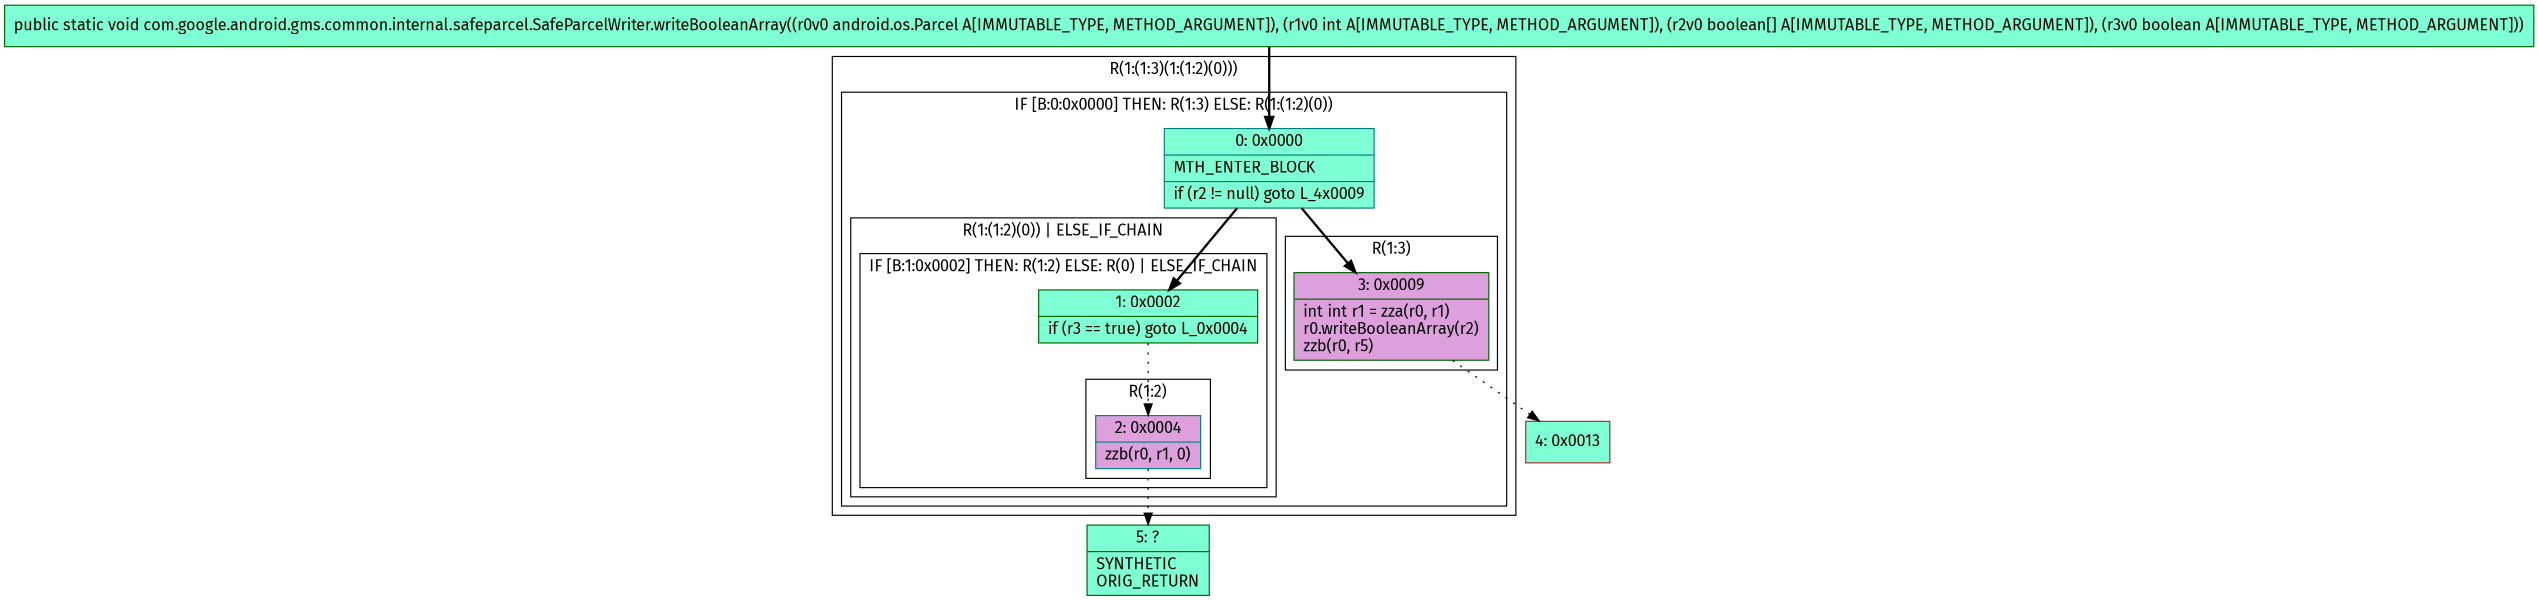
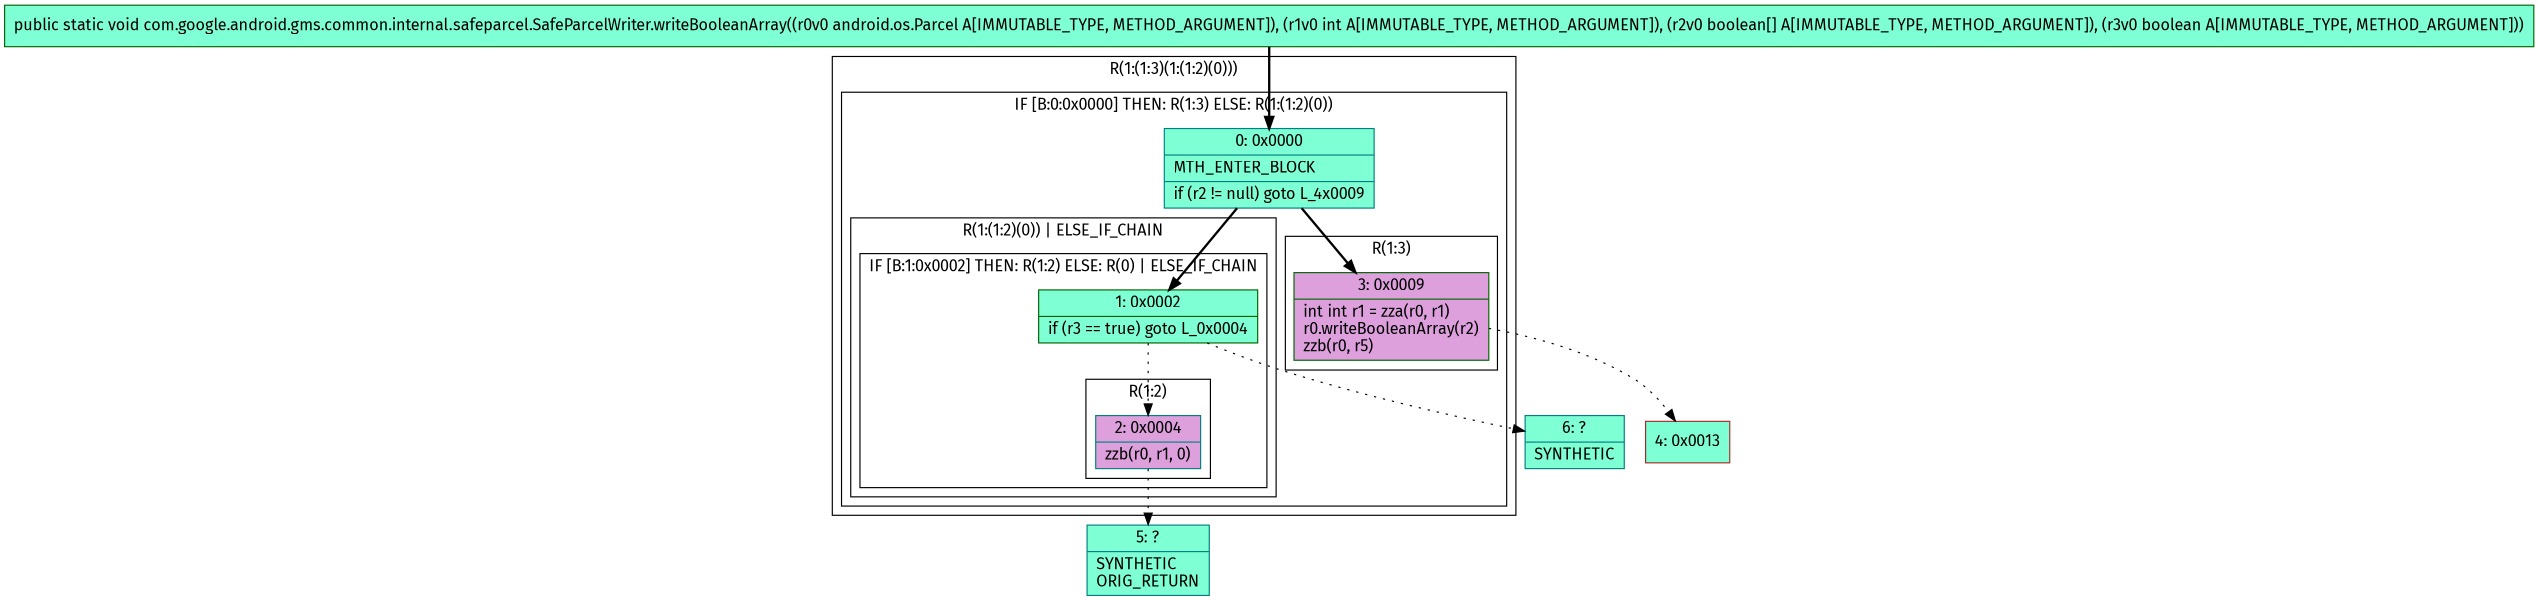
  digraph {
    fontname="Fira Sans"
    node [color=darkgreen fillcolor=aquamarine fontname="Fira Sans" shape=record style=filled]
    edge [fontname="Fira Sans" style=dotted]
    n1 [fillcolor=plum label="{3\:\ 0x0009|int int r1 = zza(r0, r1)\lr0.writeBooleanArray(r2)\lzzb(r0, r5)\l}"]
    n2 [color=teal fillcolor=plum label="{2\:\ 0x0004|zzb(r0, r1, 0)\l}"]
    n3 [label="{1\:\ 0x0002|if (r3 == true) goto L_0x0004\l}"]
    n4 [color=teal label="{0\:\ 0x0000|MTH_ENTER_BLOCK\l|if (r2 != null) goto L_4x0009\l}"]
    n5 [color=brown label="{4\:\ 0x0013}"]
-   n6 [label="{5\:\ ?|SYNTHETIC\lORIG_RETURN\l}"]
+   n6 [color=teal label="{5\:\ ?|SYNTHETIC\lORIG_RETURN\l}"]
+   n7 [color=teal label="{6\:\ ?|SYNTHETIC\l}"]
    n8 [label="{public static void com.google.android.gms.common.internal.safeparcel.SafeParcelWriter.writeBooleanArray((r0v0 android.os.Parcel A[IMMUTABLE_TYPE, METHOD_ARGUMENT]), (r1v0 int A[IMMUTABLE_TYPE, METHOD_ARGUMENT]), (r2v0 boolean[] A[IMMUTABLE_TYPE, METHOD_ARGUMENT]), (r3v0 boolean A[IMMUTABLE_TYPE, METHOD_ARGUMENT])) }"]
    subgraph cluster_1 {
      label="R(1:(1:3)(1:(1:2)(0)))"
      subgraph cluster_2 {
        label="IF [B:0:0x0000] THEN: R(1:3) ELSE: R(1:(1:2)(0))"
        n4
        subgraph cluster_3 {
          label="R(1:3)"
          n1
        }
        subgraph cluster_4 {
          label="R(1:(1:2)(0)) | ELSE_IF_CHAIN\l"
          subgraph cluster_5 {
            label="IF [B:1:0x0002] THEN: R(1:2) ELSE: R(0) | ELSE_IF_CHAIN\l"
            n3
            subgraph cluster_6 {
              label="R(1:2)"
              n2
            }
            subgraph cluster_7 {
              label="R(0)"
            }
          }
        }
      }
    }
    n1 -> n5
    n2 -> n6
    n3 -> n2
+   n3 -> n7
    n4 -> n1 [style=bold]
    n4 -> n3 [style=bold]
    n8 -> n4 [style=bold]
  }
